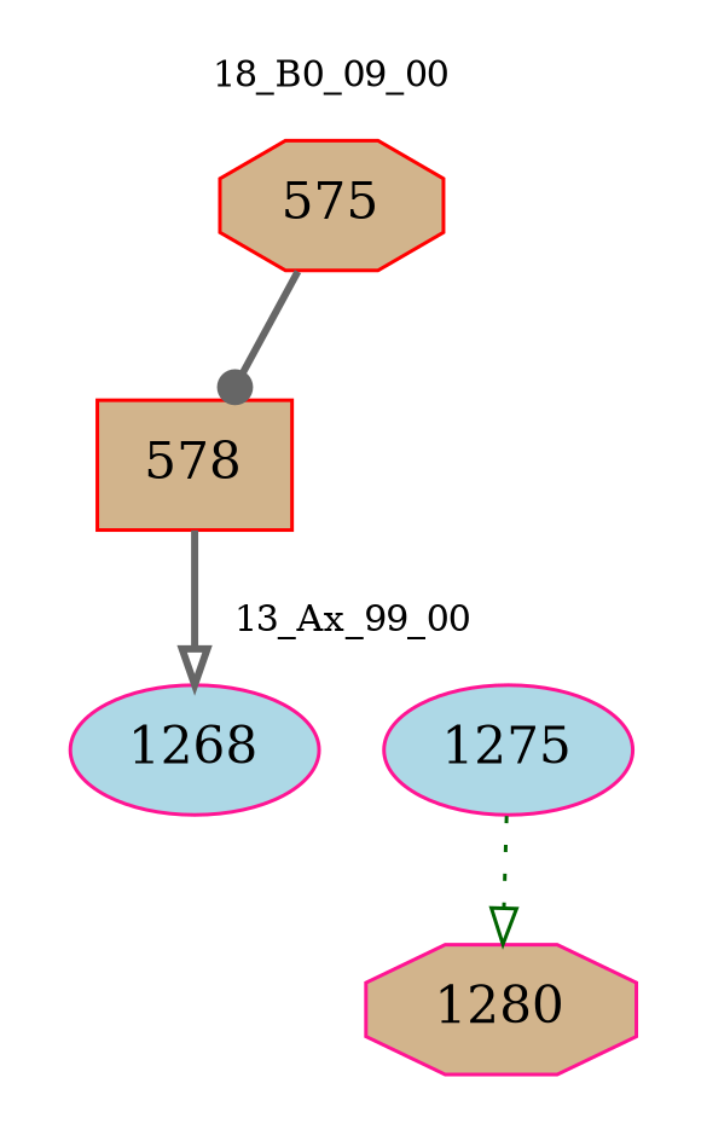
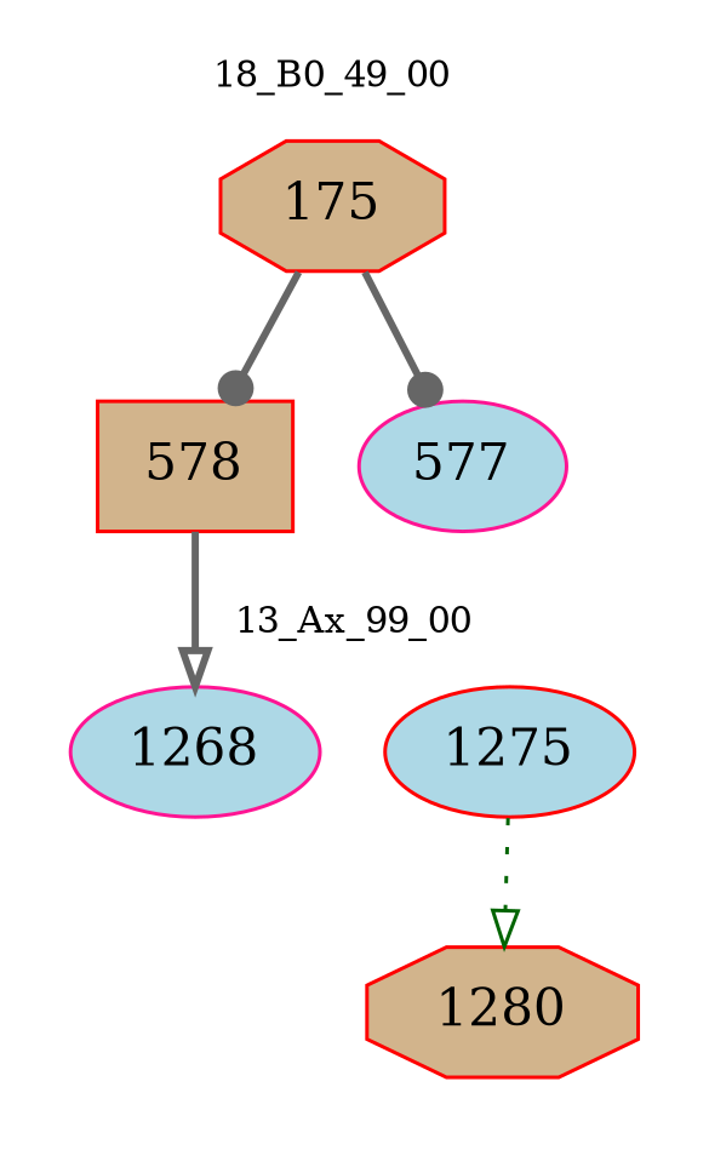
  digraph {
    node [color=red fillcolor=lightblue shape=ellipse style=filled]
    edge [arrowhead=onormal color=gray40 style=bold]
-   n1 [color=deeppink label=1275]
+   n1 [label=1275]
    n2 [color=deeppink label=1268]
-   n3 [color=deeppink fillcolor=tan label=1280 shape=octagon]
-   n4 [fillcolor=tan label=575 shape=octagon]
+   n3 [fillcolor=tan label=1280 shape=octagon]
+   n4 [fillcolor=tan label=175 shape=octagon]
    n5 [fillcolor=tan label=578 shape=box]
+   n6 [color=deeppink label=577]
    subgraph cluster_1 {
      color=white
      fontsize=10
      label="13_Ax_99_00"
      n1
      n2
      n3
    }
    subgraph cluster_2 {
      color=white
      fontsize=10
-     label="18_B0_09_00"
+     label="18_B0_49_00"
      n4
      n5
+     n6
    }
    n1 -> n3 [color=darkgreen style=dotted]
    n4 -> n5 [arrowhead=dot]
+   n4 -> n6 [arrowhead=dot]
    n5 -> n2
  }
